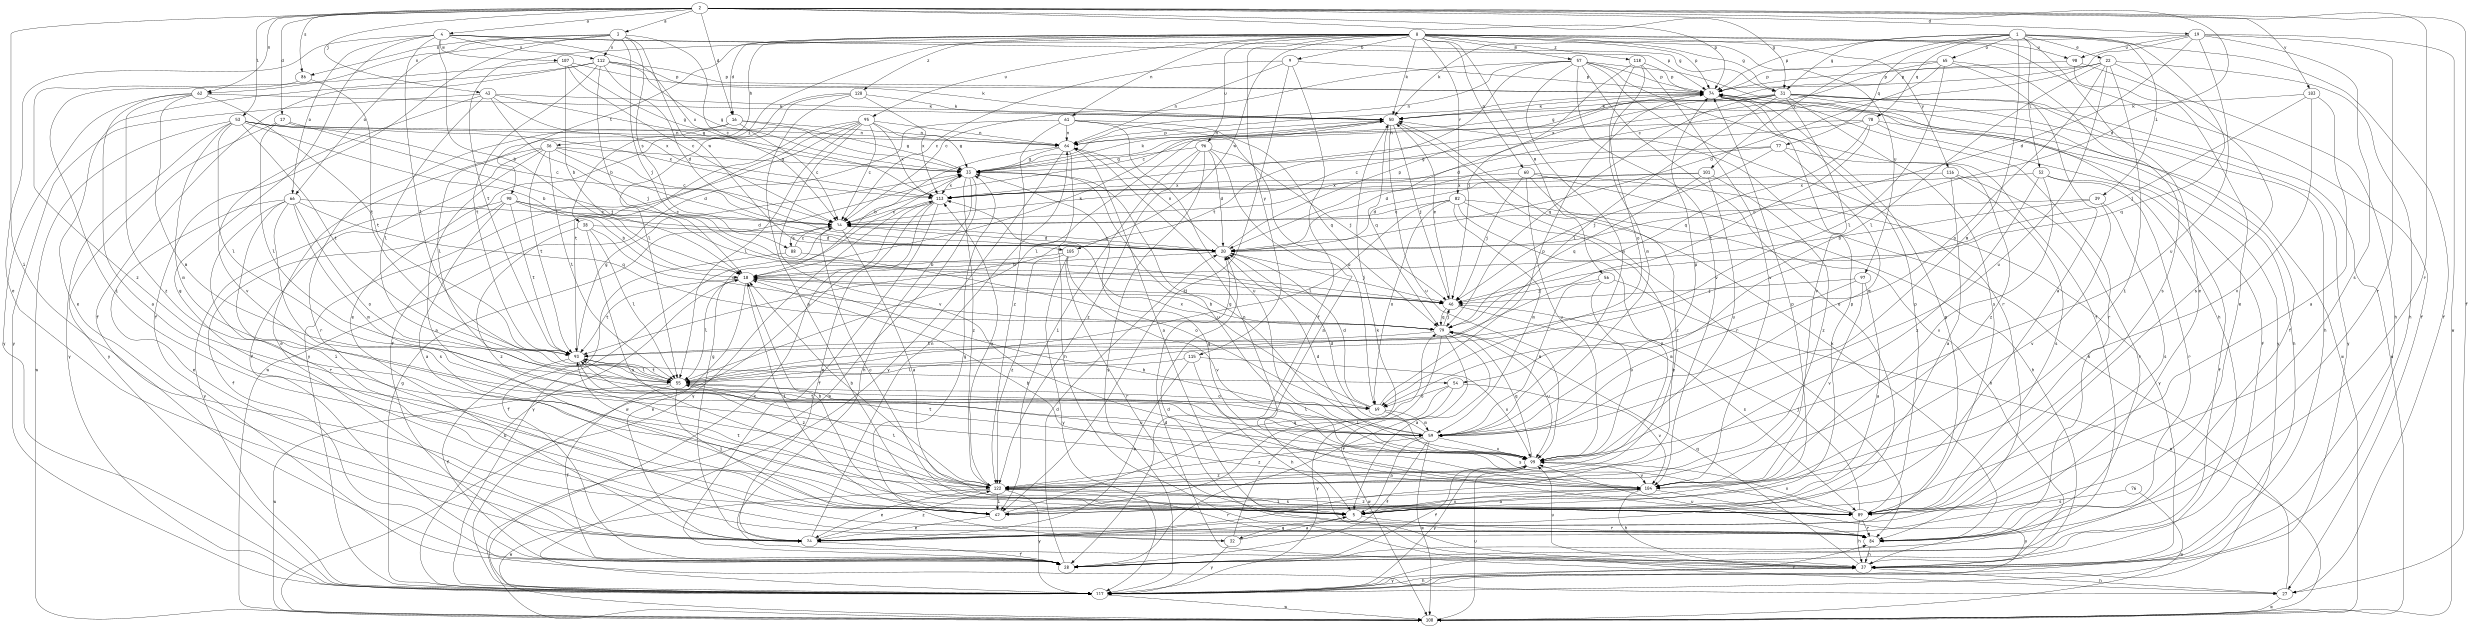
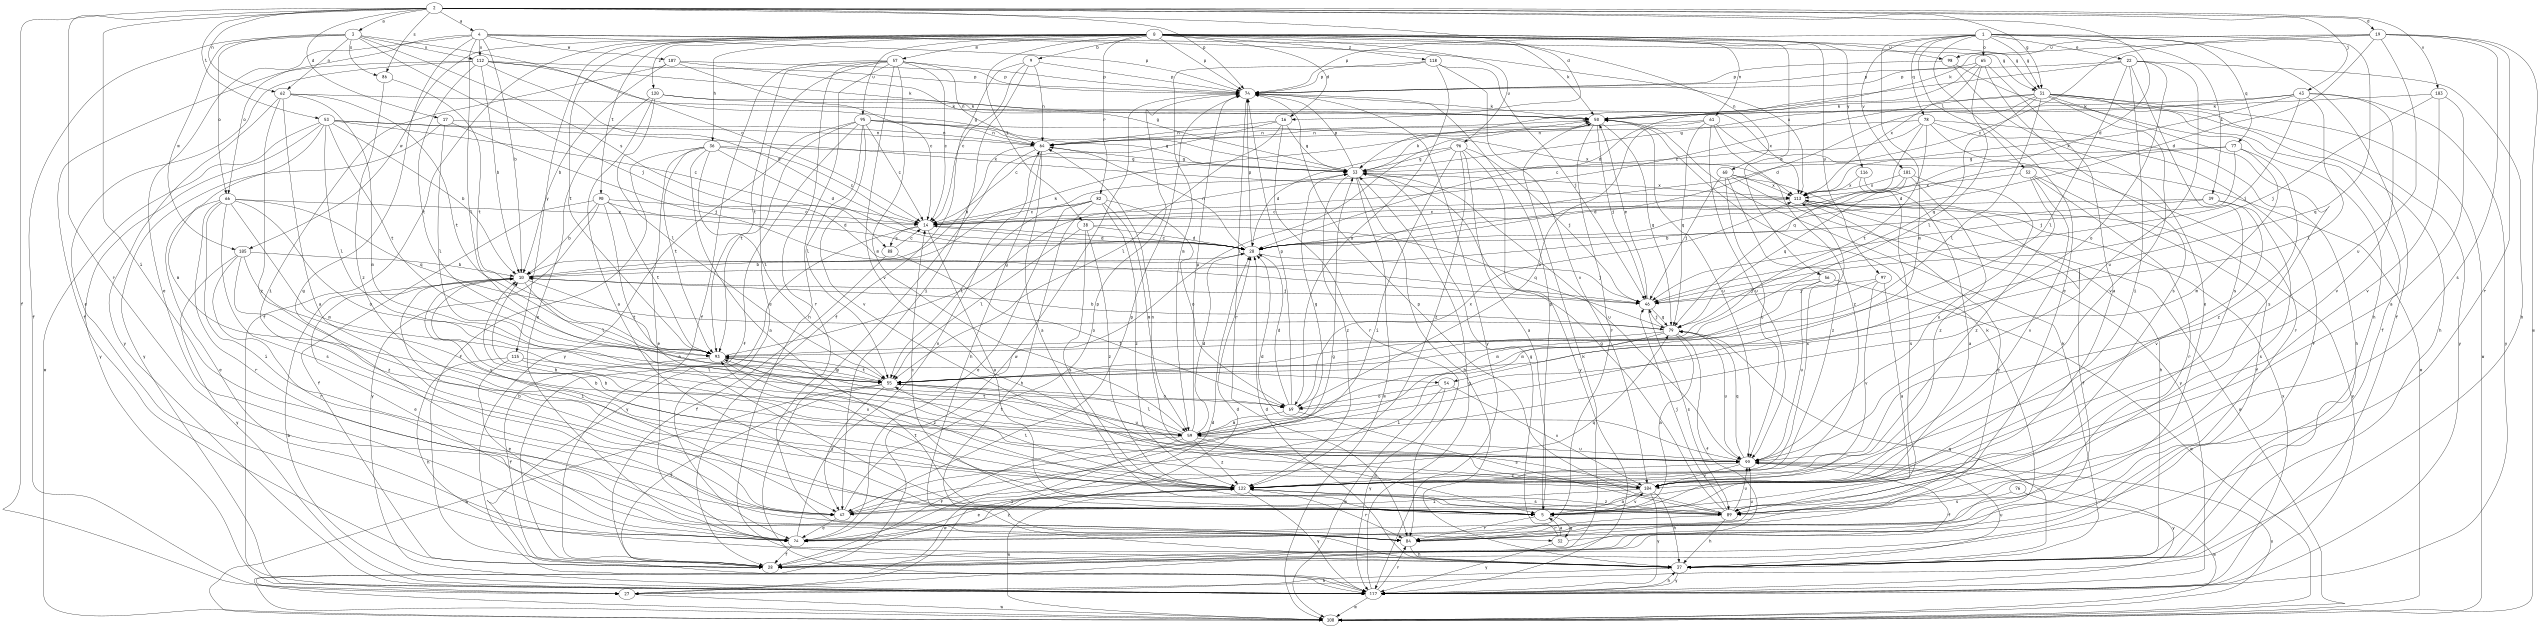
  strict digraph {
    fontname="JetBrains Mono"
    node [fontname="JetBrains Mono"]
    edge [fontname="JetBrains Mono"]
    0
    9
    16
    27
    31
    36
    38
    50
    56
    57
    60
    61
    74
    82
    90
    93
    95
    96
    97
    98
    105
    115
    116
    118
    120
    42
    14
    28
    64
    84
    55
    33
    20
    108
    104
    117
    89
    37
    79
    24
    5
    122
    46
    99
    59
    113
    69
    10
    1
    22
    39
    52
    65
    77
    78
    101
    54
    76
    2
    3
    4
    17
    19
    43
    53
    62
    86
    103
    66
    88
    112
    32
    107
    0 -> 9 [label=b]
    0 -> 16 [label=d]
    0 -> 27 [label=f]
    0 -> 31 [label=g]
    0 -> 36 [label=h]
    0 -> 38 [label=i]
    0 -> 50 [label=k]
    0 -> 56 [label=m]
    0 -> 57 [label=m]
    0 -> 60 [label=n]
    0 -> 61 [label=n]
    0 -> 74 [label=p]
    0 -> 82 [label=r]
    0 -> 90 [label=t]
    0 -> 93 [label=t]
    0 -> 95 [label=u]
    0 -> 96 [label=u]
    0 -> 97 [label=u]
    0 -> 98 [label=u]
    0 -> 105 [label=w]
    0 -> 115 [label=y]
    0 -> 116 [label=y]
    0 -> 118 [label=z]
    0 -> 120 [label=z]
    9 -> 74 [label=p]
    9 -> 42 [label=i]
    9 -> 14 [label=c]
    9 -> 28 [label=f]
    9 -> 64 [label=n]
    16 -> 14 [label=c]
    16 -> 64 [label=n]
    16 -> 84 [label=r]
    16 -> 55 [label=l]
    16 -> 33 [label=g]
    27 -> 50 [label=k]
    27 -> 20 [label=d]
    27 -> 108 [label=w]
    31 -> 50 [label=k]
    31 -> 14 [label=c]
    31 -> 28 [label=f]
    31 -> 55 [label=l]
    31 -> 20 [label=d]
    31 -> 108 [label=w]
    31 -> 104 [label=v]
    31 -> 117 [label=y]
    31 -> 89 [label=s]
    31 -> 37 [label=h]
    31 -> 79 [label=q]
    36 -> 93 [label=t]
    36 -> 14 [label=c]
    36 -> 28 [label=f]
    36 -> 55 [label=l]
    36 -> 33 [label=g]
    36 -> 20 [label=d]
    36 -> 24 [label=e]
    36 -> 5 [label=a]
    38 -> 55 [label=l]
    38 -> 20 [label=d]
    38 -> 89 [label=s]
    38 -> 79 [label=q]
    38 -> 122 [label=z]
    50 -> 64 [label=n]
    50 -> 84 [label=r]
    50 -> 55 [label=l]
    50 -> 79 [label=q]
    50 -> 46 [label=j]
    50 -> 99 [label=u]
    56 -> 108 [label=w]
    56 -> 46 [label=j]
    56 -> 99 [label=u]
    56 -> 59 [label=m]
    57 -> 74 [label=p]
    57 -> 93 [label=t]
    57 -> 14 [label=c]
    57 -> 28 [label=f]
    57 -> 64 [label=n]
    57 -> 84 [label=r]
    57 -> 104 [label=v]
    57 -> 37 [label=h]
    57 -> 24 [label=e]
    57 -> 59 [label=m]
    60 -> 117 [label=y]
    60 -> 37 [label=h]
    60 -> 122 [label=z]
    60 -> 46 [label=j]
    60 -> 99 [label=u]
    60 -> 113 [label=x]
    61 -> 64 [label=n]
    61 -> 108 [label=w]
    61 -> 79 [label=q]
    61 -> 122 [label=z]
    61 -> 99 [label=u]
    61 -> 69 [label=o]
    74 -> 50 [label=k]
    74 -> 84 [label=r]
    74 -> 108 [label=w]
    74 -> 117 [label=y]
    82 -> 14 [label=c]
    82 -> 55 [label=l]
    82 -> 37 [label=h]
    82 -> 24 [label=e]
    82 -> 122 [label=z]
    82 -> 59 [label=m]
    82 -> 69 [label=o]
    90 -> 93 [label=t]
    90 -> 14 [label=c]
    90 -> 28 [label=f]
    90 -> 20 [label=d]
    90 -> 117 [label=y]
    90 -> 5 [label=a]
    90 -> 10 [label=b]
    93 -> 28 [label=f]
    93 -> 55 [label=l]
    93 -> 33 [label=g]
    93 -> 122 [label=z]
    95 -> 93 [label=t]
    95 -> 14 [label=c]
    95 -> 28 [label=f]
    95 -> 64 [label=n]
    95 -> 55 [label=l]
    95 -> 33 [label=g]
    95 -> 104 [label=v]
    95 -> 117 [label=y]
    95 -> 113 [label=x]
    96 -> 42 [label=i]
    96 -> 33 [label=g]
    96 -> 20 [label=d]
    96 -> 117 [label=y]
    96 -> 5 [label=a]
    96 -> 122 [label=z]
    96 -> 46 [label=j]
    97 -> 104 [label=v]
    97 -> 5 [label=a]
    97 -> 46 [label=j]
    97 -> 59 [label=m]
    98 -> 74 [label=p]
    98 -> 37 [label=h]
    98 -> 24 [label=e]
    105 -> 84 [label=r]
    105 -> 104 [label=v]
    105 -> 117 [label=y]
    105 -> 122 [label=z]
    105 -> 10 [label=b]
    115 -> 55 [label=l]
    115 -> 37 [label=h]
    115 -> 24 [label=e]
    115 -> 99 [label=u]
-   116 -> 84 [label=r]
+   78 -> 84 [label=r]
    116 -> 89 [label=s]
    116 -> 5 [label=a]
    116 -> 113 [label=x]
    118 -> 74 [label=p]
    118 -> 104 [label=v]
    118 -> 46 [label=j]
    118 -> 59 [label=m]
    118 -> 69 [label=o]
    120 -> 50 [label=k]
    120 -> 55 [label=l]
    120 -> 24 [label=e]
    120 -> 5 [label=a]
    120 -> 113 [label=x]
    42 -> 74 [label=p]
    42 -> 79 [label=q]
    42 -> 24 [label=e]
    42 -> 10 [label=b]
    14 -> 20 [label=d]
    14 -> 117 [label=y]
    14 -> 5 [label=a]
    14 -> 88 [label=s]
    28 -> 20 [label=d]
    64 -> 33 [label=g]
    64 -> 117 [label=y]
    64 -> 37 [label=h]
    64 -> 5 [label=a]
    64 -> 10 [label=b]
    84 -> 37 [label=h]
    84 -> 99 [label=u]
    55 -> 93 [label=t]
    55 -> 42 [label=i]
    55 -> 28 [label=f]
    55 -> 108 [label=w]
    55 -> 99 [label=u]
    55 -> 69 [label=o]
    33 -> 50 [label=k]
    33 -> 74 [label=p]
    33 -> 108 [label=w]
    33 -> 37 [label=h]
    33 -> 122 [label=z]
    33 -> 99 [label=u]
    33 -> 113 [label=x]
    20 -> 74 [label=p]
    20 -> 14 [label=c]
    20 -> 64 [label=n]
    20 -> 46 [label=j]
    20 -> 10 [label=b]
    108 -> 99 [label=u]
    104 -> 42 [label=i]
    104 -> 64 [label=n]
    104 -> 117 [label=y]
    104 -> 37 [label=h]
    104 -> 5 [label=a]
    104 -> 10 [label=b]
    117 -> 84 [label=r]
    117 -> 33 [label=g]
    117 -> 108 [label=w]
    117 -> 37 [label=h]
    117 -> 113 [label=x]
    117 -> 10 [label=b]
    89 -> 74 [label=p]
    89 -> 93 [label=t]
    89 -> 84 [label=r]
    89 -> 33 [label=g]
    89 -> 37 [label=h]
    89 -> 122 [label=z]
    89 -> 46 [label=j]
    89 -> 99 [label=u]
    37 -> 27 [label=h]
    37 -> 50 [label=k]
    37 -> 20 [label=d]
    37 -> 117 [label=y]
    37 -> 79 [label=q]
    37 -> 99 [label=u]
    79 -> 93 [label=t]
    79 -> 42 [label=i]
    79 -> 28 [label=f]
    79 -> 5 [label=a]
    79 -> 46 [label=j]
    79 -> 99 [label=u]
    79 -> 10 [label=b]
    24 -> 74 [label=p]
    24 -> 28 [label=f]
    24 -> 64 [label=n]
    24 -> 33 [label=g]
    24 -> 122 [label=z]
    5 -> 74 [label=p]
    5 -> 14 [label=c]
    5 -> 84 [label=r]
    5 -> 104 [label=v]
    5 -> 32 [label=g]
    122 -> 42 [label=i]
    122 -> 84 [label=r]
    122 -> 55 [label=l]
    122 -> 108 [label=w]
    122 -> 117 [label=y]
    122 -> 89 [label=s]
    122 -> 24 [label=e]
    122 -> 113 [label=x]
    122 -> 10 [label=b]
    46 -> 50 [label=e]
    46 -> 89 [label=s]
    46 -> 79 [label=q]
    99 -> 93 [label=t]
    99 -> 28 [label=f]
    99 -> 20 [label=d]
    99 -> 104 [label=v]
    99 -> 117 [label=y]
    99 -> 79 [label=q]
    99 -> 122 [label=z]
    99 -> 10 [label=b]
    59 -> 74 [label=p]
    59 -> 93 [label=t]
    59 -> 28 [label=f]
    59 -> 55 [label=l]
    59 -> 33 [label=g]
    59 -> 20 [label=d]
    59 -> 108 [label=w]
    59 -> 5 [label=a]
    59 -> 122 [label=z]
    59 -> 99 [label=u]
    113 -> 14 [label=c]
    113 -> 28 [label=f]
    113 -> 108 [label=w]
    113 -> 117 [label=y]
    113 -> 24 [label=e]
    69 -> 74 [label=p]
    69 -> 20 [label=d]
    69 -> 89 [label=s]
    69 -> 59 [label=m]
    69 -> 113 [label=x]
    10 -> 50 [label=k]
    10 -> 93 [label=t]
    10 -> 42 [label=i]
    10 -> 55 [label=l]
    10 -> 24 [label=e]
    10 -> 46 [label=j]
    1 -> 27 [label=f]
    1 -> 31 [label=g]
    1 -> 74 [label=p]
    1 -> 24 [label=e]
    1 -> 59 [label=m]
    1 -> 22 [label=e]
    1 -> 39 [label=i]
    1 -> 52 [label=l]
    1 -> 65 [label=o]
    1 -> 77 [label=q]
    1 -> 78 [label=q]
    1 -> 101 [label=v]
    1 -> 54 [label=q]
    22 -> 74 [label=p]
    22 -> 42 [label=i]
    22 -> 55 [label=l]
    22 -> 33 [label=g]
    22 -> 89 [label=s]
    22 -> 37 [label=h]
    22 -> 99 [label=u]
    22 -> 69 [label=o]
    39 -> 14 [label=c]
    39 -> 104 [label=v]
    39 -> 89 [label=s]
    39 -> 10 [label=b]
    52 -> 28 [label=f]
    52 -> 84 [label=r]
    52 -> 104 [label=v]
    52 -> 122 [label=z]
    52 -> 113 [label=x]
    65 -> 74 [label=p]
    65 -> 55 [label=l]
    65 -> 20 [label=d]
    65 -> 89 [label=s]
    65 -> 5 [label=a]
    65 -> 113 [label=x]
    77 -> 33 [label=g]
    77 -> 20 [label=d]
    77 -> 122 [label=z]
    77 -> 46 [label=j]
    77 -> 59 [label=m]
    78 -> 93 [label=t]
    78 -> 14 [label=c]
    78 -> 28 [label=f]
    78 -> 64 [label=n]
    78 -> 37 [label=h]
    78 -> 79 [label=q]
    101 -> 20 [label=d]
    101 -> 79 [label=q]
    101 -> 122 [label=z]
    101 -> 99 [label=u]
    101 -> 113 [label=x]
    54 -> 108 [label=w]
    54 -> 104 [label=v]
    54 -> 117 [label=y]
    54 -> 69 [label=o]
    76 -> 108 [label=w]
    76 -> 89 [label=s]
    2 -> 16 [label=d]
    2 -> 27 [label=f]
    2 -> 31 [label=g]
    2 -> 74 [label=p]
    2 -> 42 [label=i]
    2 -> 84 [label=r]
    2 -> 20 [label=d]
    2 -> 3 [label=a]
    2 -> 4 [label=a]
    2 -> 17 [label=d]
    2 -> 19 [label=d]
    2 -> 43 [label=j]
    2 -> 53 [label=l]
    2 -> 62 [label=n]
    2 -> 86 [label=s]
    2 -> 103 [label=v]
    3 -> 27 [label=f]
    3 -> 105 [label=w]
    3 -> 14 [label=c]
    3 -> 46 [label=j]
    3 -> 62 [label=n]
    3 -> 86 [label=s]
    3 -> 66 [label=o]
    3 -> 88 [label=s]
    3 -> 112 [label=x]
    4 -> 31 [label=g]
    4 -> 74 [label=p]
    4 -> 24 [label=e]
    4 -> 113 [label=x]
    4 -> 10 [label=b]
    4 -> 54 [label=l]
    4 -> 66 [label=o]
    4 -> 112 [label=x]
    4 -> 32 [label=g]
    4 -> 107 [label=w]
    17 -> 64 [label=n]
    17 -> 55 [label=l]
    17 -> 117 [label=y]
    17 -> 46 [label=j]
    19 -> 50 [label=k]
    19 -> 98 [label=u]
    19 -> 14 [label=c]
    19 -> 84 [label=r]
    19 -> 20 [label=d]
    19 -> 108 [label=w]
    19 -> 89 [label=s]
    19 -> 99 [label=u]
    43 -> 50 [label=k]
    43 -> 55 [label=l]
    43 -> 33 [label=g]
    43 -> 104 [label=v]
    43 -> 117 [label=y]
    43 -> 46 [label=j]
    43 -> 113 [label=x]
    53 -> 93 [label=t]
    53 -> 14 [label=c]
    53 -> 64 [label=n]
    53 -> 55 [label=l]
    53 -> 108 [label=w]
    53 -> 117 [label=y]
    53 -> 59 [label=m]
    53 -> 113 [label=x]
    53 -> 10 [label=b]
    62 -> 50 [label=k]
    62 -> 93 [label=t]
    62 -> 117 [label=y]
    62 -> 5 [label=a]
    62 -> 122 [label=z]
    62 -> 59 [label=m]
    86 -> 93 [label=t]
    86 -> 122 [label=z]
    103 -> 50 [label=k]
    103 -> 104 [label=v]
    103 -> 5 [label=a]
    103 -> 46 [label=j]
    66 -> 42 [label=i]
    66 -> 14 [label=c]
    66 -> 84 [label=r]
    66 -> 89 [label=s]
    66 -> 79 [label=q]
    66 -> 24 [label=e]
    66 -> 59 [label=m]
    66 -> 69 [label=o]
    88 -> 14 [label=c]
    88 -> 28 [label=f]
    88 -> 69 [label=o]
    112 -> 50 [label=k]
    112 -> 74 [label=p]
    112 -> 93 [label=t]
    112 -> 28 [label=f]
    112 -> 33 [label=g]
    112 -> 20 [label=d]
    112 -> 24 [label=e]
    112 -> 10 [label=b]
    32 -> 50 [label=k]
    32 -> 33 [label=g]
    32 -> 117 [label=y]
    32 -> 5 [label=a]
    107 -> 74 [label=p]
    107 -> 42 [label=i]
    107 -> 14 [label=c]
    107 -> 33 [label=g]
    107 -> 10 [label=b]
  }
